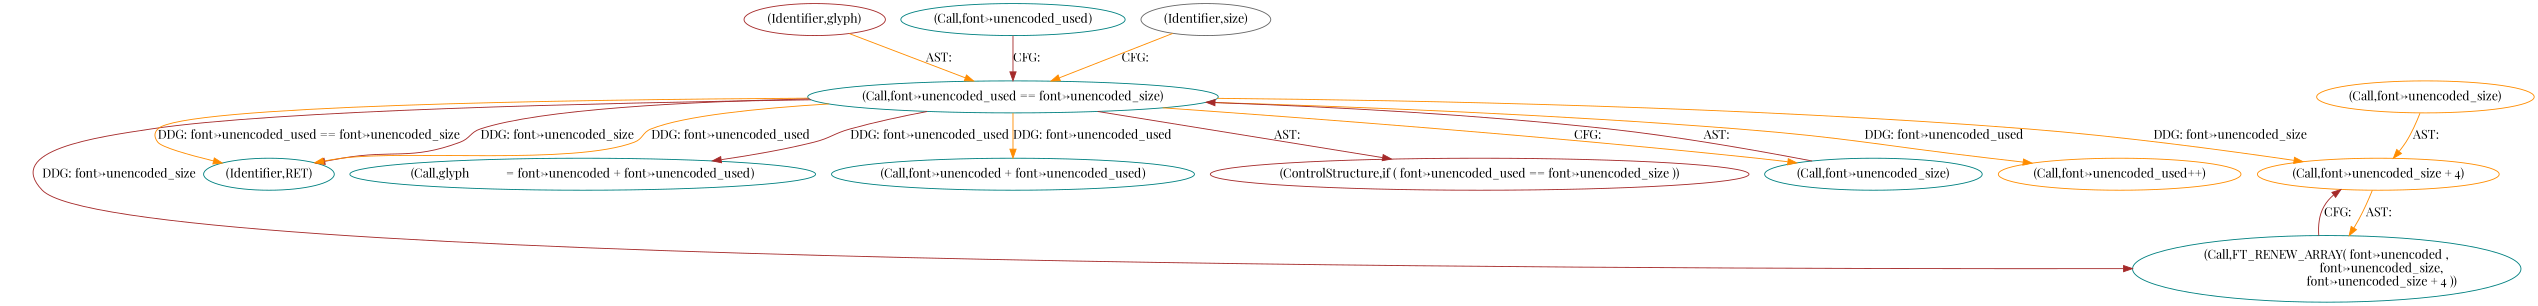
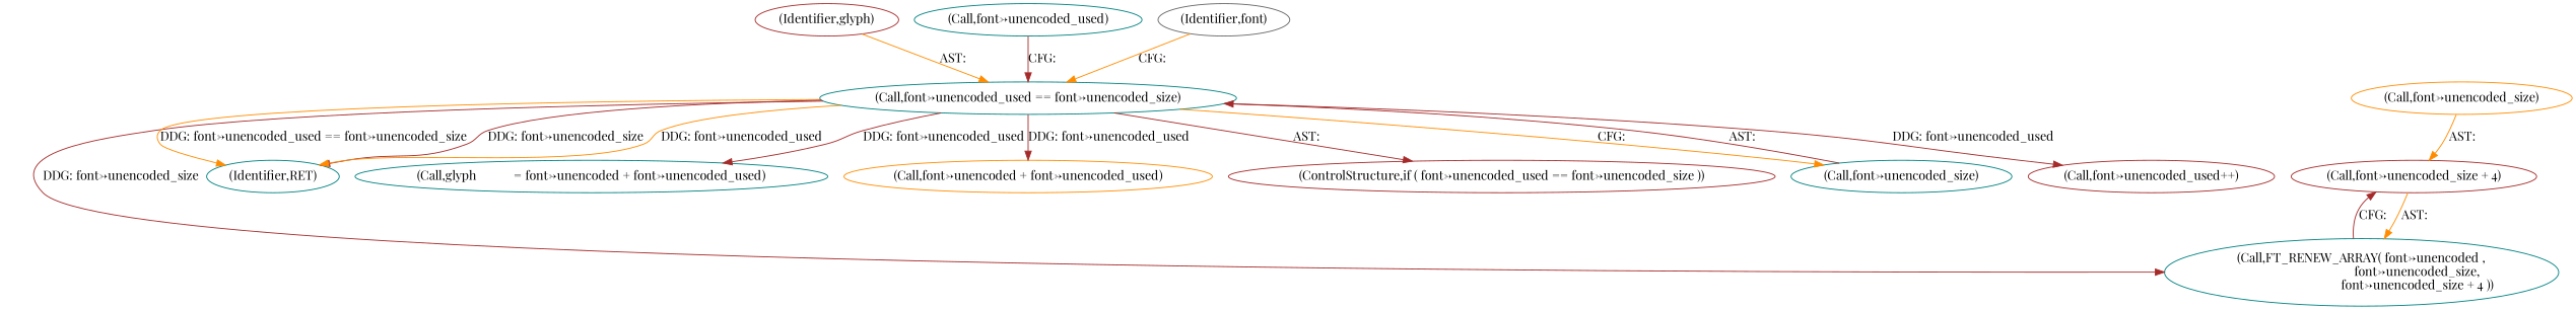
  digraph {
    fontname="Playfair Display"
    node [color=teal fontname="Playfair Display"]
    edge [color=darkorange fontname="Playfair Display"]
-   n1 [color=darkorange label="(Call,font->unencoded_size + 4)"]
+   n1 [color=brown label="(Call,font->unencoded_size + 4)"]
    n2 [label="(Call,FT_RENEW_ARRAY( font->unencoded ,\n                                 font->unencoded_size,\n                                 font->unencoded_size + 4 ))"]
    n3 [label="(Call,font->unencoded_used == font->unencoded_size)"]
    n4 [label="(Identifier,RET)"]
    n5 [label="(Call,glyph           = font->unencoded + font->unencoded_used)"]
-   n6 [label="(Call,font->unencoded + font->unencoded_used)"]
+   n6 [color=darkorange label="(Call,font->unencoded + font->unencoded_used)"]
    n7 [color=brown label="(ControlStructure,if ( font->unencoded_used == font->unencoded_size ))"]
    n8 [label="(Call,font->unencoded_size)"]
-   n9 [color=darkorange label="(Call,font->unencoded_used++)"]
+   n9 [color=brown label="(Call,font->unencoded_used++)"]
    n10 [color=darkorange label="(Call,font->unencoded_size)"]
    n11 [color=brown label="(Identifier,glyph)"]
    n12 [label="(Call,font->unencoded_used)"]
-   n13 [color=gray40 label="(Identifier,size)"]
+   n13 [color=gray40 label="(Identifier,font)"]
    n1 -> n2 [label="AST: "]
    n2 -> n1 [color=brown label="CFG: "]
-   n3 -> n1 [label="DDG: font->unencoded_size"]
    n3 -> n2 [color=brown label="DDG: font->unencoded_size"]
    n3 -> n4 [label="DDG: font->unencoded_used == font->unencoded_size"]
    n3 -> n4 [color=brown label="DDG: font->unencoded_size"]
    n3 -> n4 [label="DDG: font->unencoded_used"]
    n3 -> n5 [color=brown label="DDG: font->unencoded_used"]
-   n3 -> n6 [label="DDG: font->unencoded_used"]
+   n3 -> n6 [color=brown label="DDG: font->unencoded_used"]
    n3 -> n7 [color=brown label="AST: "]
    n3 -> n8 [label="CFG: "]
-   n3 -> n9 [label="DDG: font->unencoded_used"]
+   n3 -> n9 [color=brown label="DDG: font->unencoded_used"]
    n8 -> n3 [color=brown label="AST: "]
    n10 -> n1 [label="AST: "]
    n11 -> n3 [label="AST: "]
    n12 -> n3 [color=brown label="CFG: "]
    n13 -> n3 [label="CFG: "]
  }
